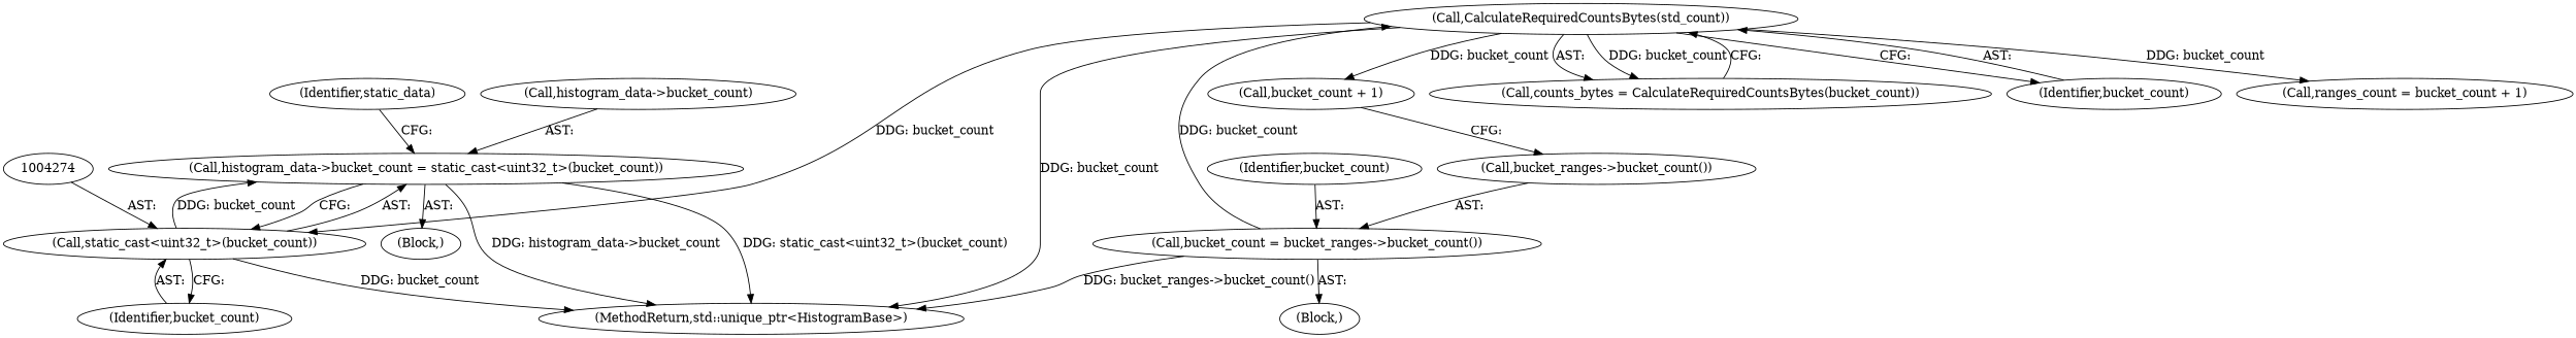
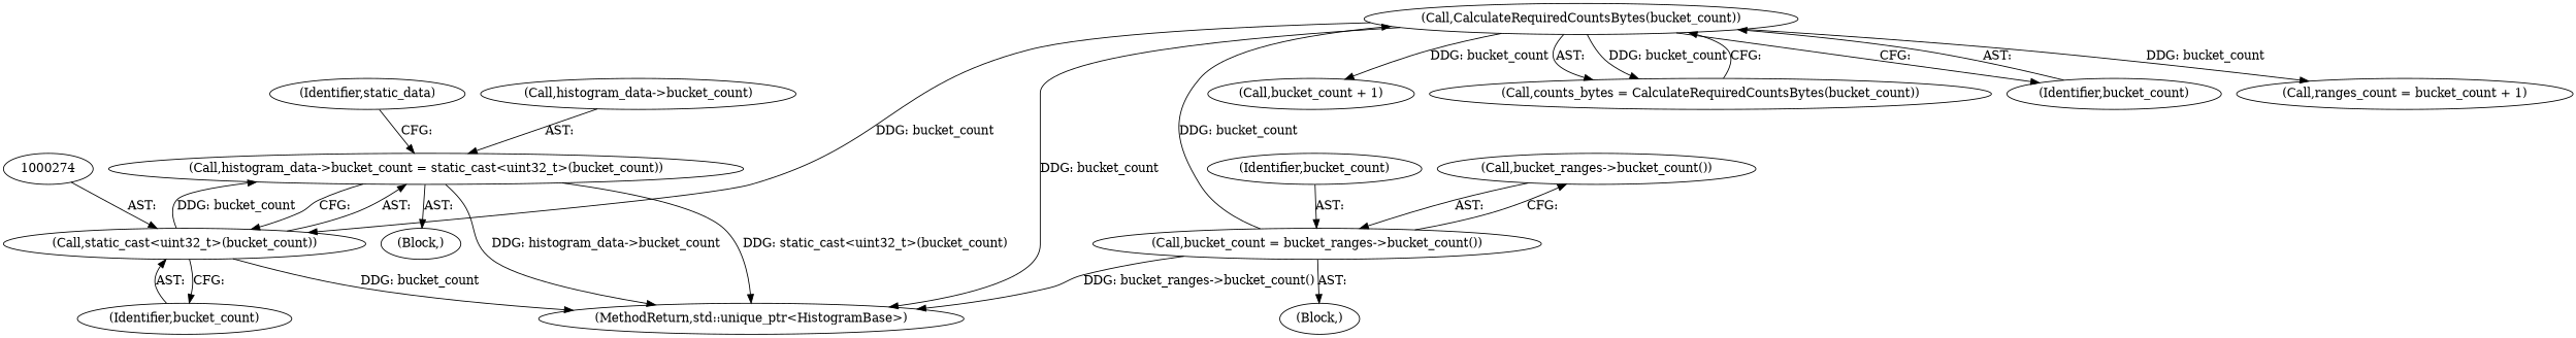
  digraph {
    n1 [label="(Call,histogram_data->bucket_count = static_cast<uint32_t>(bucket_count))"]
    n2 [label="(Call,static_cast<uint32_t>(bucket_count))"]
    n3 [label="(MethodReturn,std::unique_ptr<HistogramBase>)"]
    n4 [label="(Block,)"]
    n5 [label="(Identifier,bucket_count)"]
-   n6 [label="(Call,CalculateRequiredCountsBytes(std_count))"]
+   n6 [label="(Call,CalculateRequiredCountsBytes(bucket_count))"]
    n7 [label="(Call,counts_bytes = CalculateRequiredCountsBytes(bucket_count))"]
    n8 [label="(Identifier,bucket_count)"]
    n9 [label="(Call,bucket_count + 1)"]
    n10 [label="(Call,ranges_count = bucket_count + 1)"]
    n11 [label="(Call,bucket_count = bucket_ranges->bucket_count())"]
    n12 [label="(Call,bucket_ranges->bucket_count())"]
    n13 [label="(Block,)"]
    n14 [label="(Identifier,static_data)"]
    n15 [label="(Identifier,bucket_count)"]
    n16 [label="(Call,histogram_data->bucket_count)"]
-   1000274 [label=1004274]
+   1000274
    n1 -> n2 [label="CFG: "]
    n1 -> n3 [label="DDG: static_cast<uint32_t>(bucket_count)"]
    n1 -> n3 [label="DDG: histogram_data->bucket_count"]
    n1 -> n4 [label="AST: "]
    n2 -> n1 [label="AST: "]
    n2 -> n1 [label="DDG: bucket_count"]
    n2 -> n3 [label="DDG: bucket_count"]
    n2 -> n5 [label="CFG: "]
    n5 -> n2 [label="AST: "]
    n6 -> n2 [label="DDG: bucket_count"]
    n6 -> n3 [label="DDG: bucket_count"]
    n6 -> n7 [label="AST: "]
    n6 -> n7 [label="DDG: bucket_count"]
    n6 -> n8 [label="CFG: "]
    n6 -> n9 [label="DDG: bucket_count"]
    n6 -> n10 [label="DDG: bucket_count"]
    n7 -> n6 [label="CFG: "]
    n8 -> n6 [label="AST: "]
    n11 -> n3 [label="DDG: bucket_ranges->bucket_count()"]
    n11 -> n6 [label="DDG: bucket_count"]
-   n9 -> n12 [label="CFG: "]
+   n11 -> n12 [label="CFG: "]
    n11 -> n13 [label="AST: "]
    n12 -> n11 [label="AST: "]
    n14 -> n1 [label="CFG: "]
    n15 -> n11 [label="AST: "]
    n16 -> n1 [label="AST: "]
    1000274 -> n2 [label="AST: "]
  }
